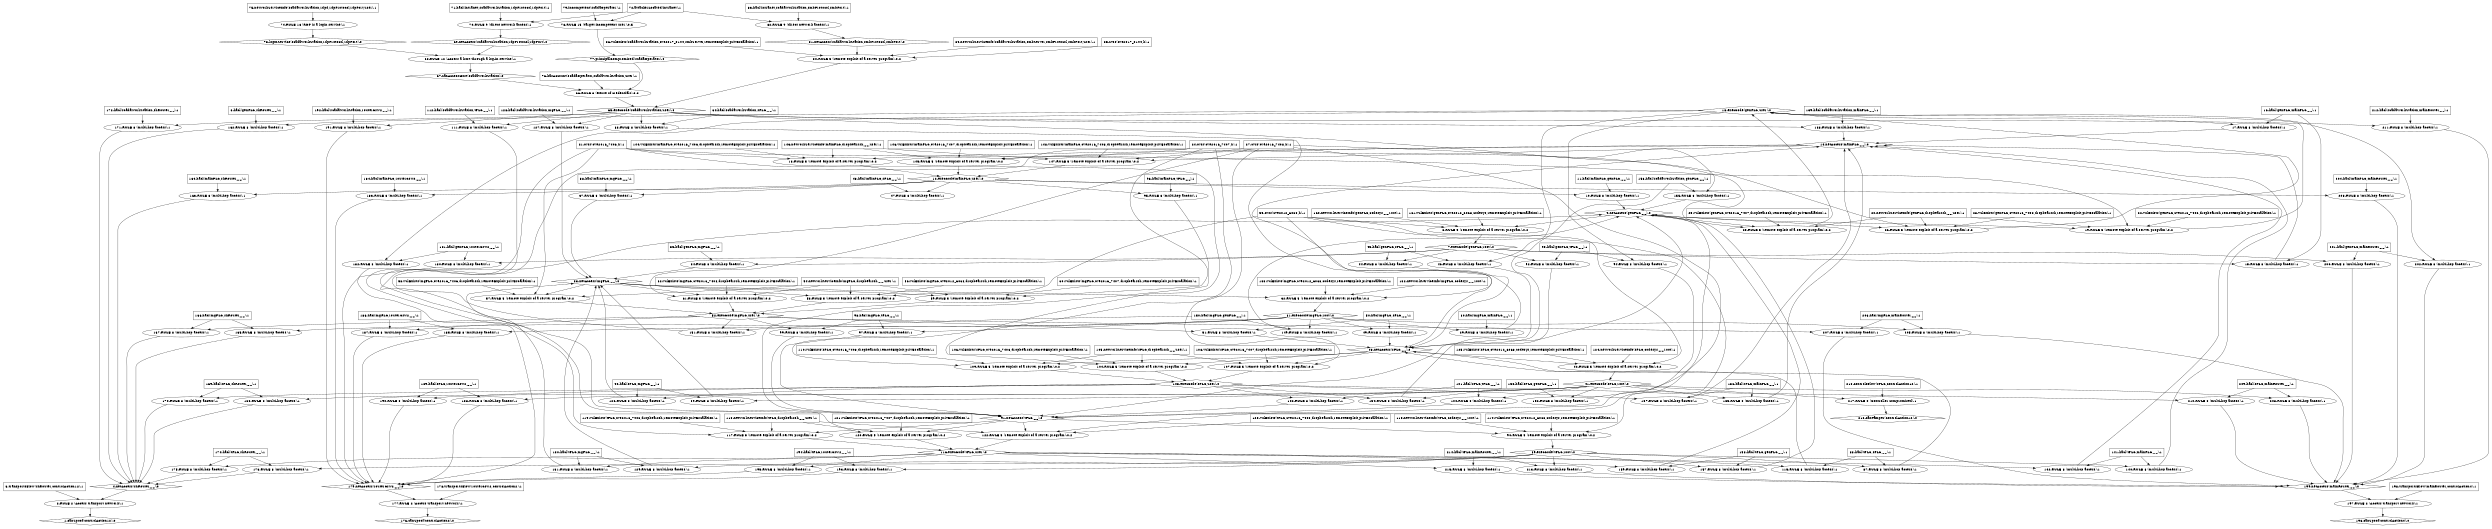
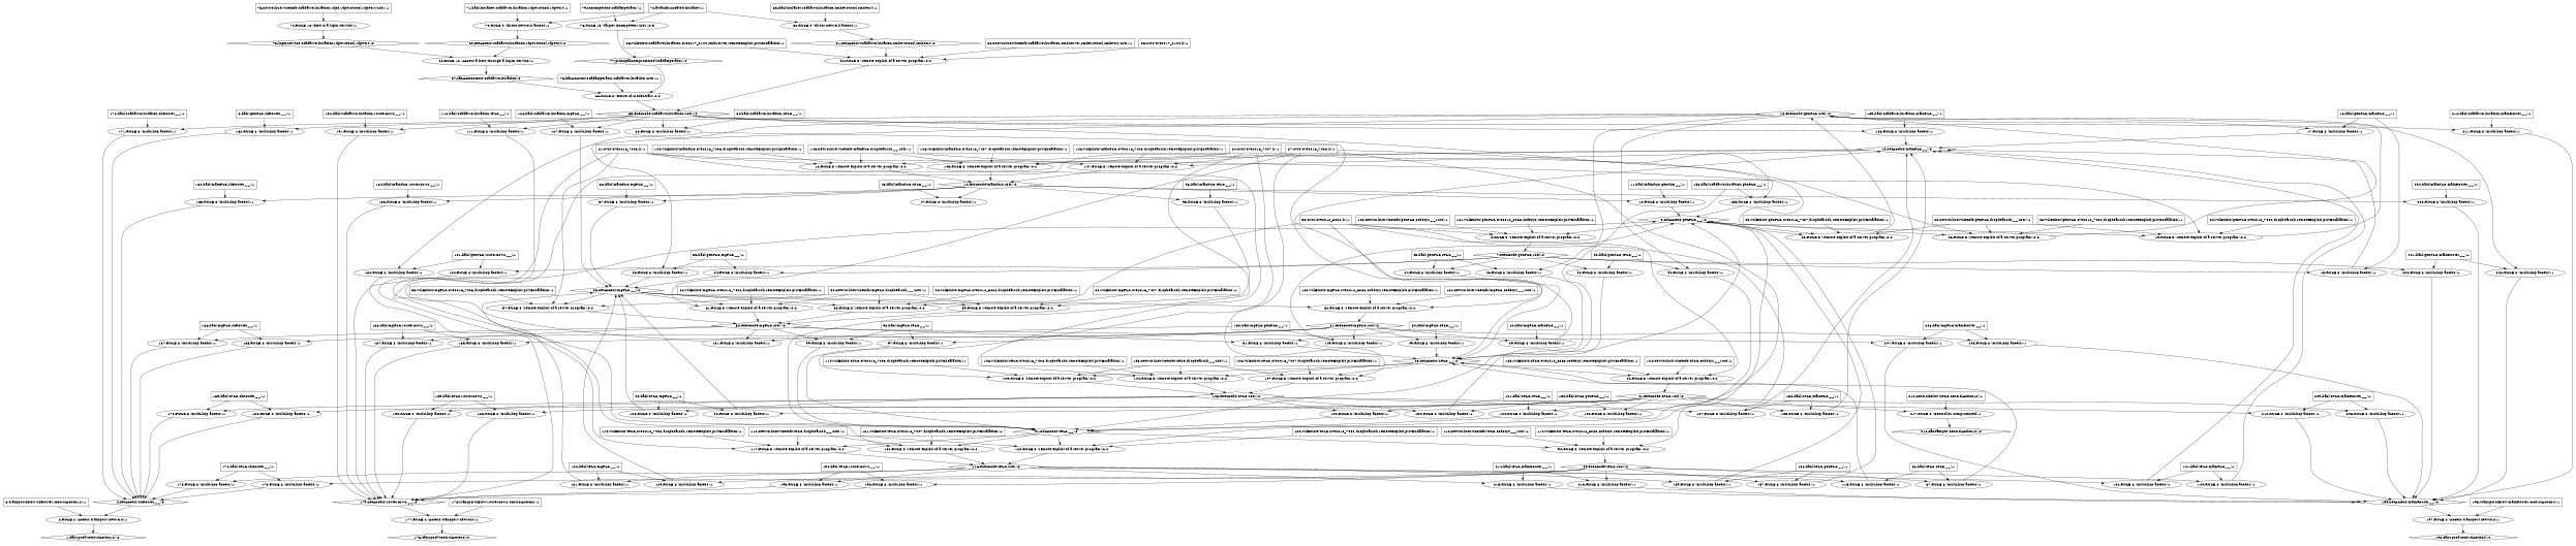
  digraph {
    node [shape=ellipse]
    n1 [label="1:canSpoof(controlAction12):0" shape=diamond]
    n2 [label="2:RULE 2 (Access transport network):1"]
    n3 [label="3:transportsFlow(shRouter,controlAction12):1" shape=box]
    n4 [label="4:netAccess(shRouter,_,_):0" shape=diamond]
    n5 [label="6:hacl(genPLC,shRouter,_,_):1" shape=box]
    n6 [label="162:RULE 8 (multi-hop access):1"]
    n7 [label="7:execCode(genPLC,root):0" shape=diamond]
    n8 [label="15:RULE 8 (multi-hop access):1"]
    n9 [label="34:RULE 8 (multi-hop access):1"]
    n10 [label="44:RULE 8 (multi-hop access):1"]
    n11 [label="92:RULE 8 (multi-hop access):1"]
    n12 [label="180:RULE 8 (multi-hop access):1"]
    n13 [label="200:RULE 8 (multi-hop access):1"]
    n14 [label="14:netAccess(mainPLC,_,_):0" shape=diamond]
    n15 [label="33:netAccess(mgPLC,_,_):0" shape=diamond]
    n16 [label="43:netAccess(sPLC,_,_):0" shape=diamond]
    n17 [label="91:netAccess(tPLC,_,_):0" shape=diamond]
    n18 [label="179:netAccess(routerCsw2,_,_):0" shape=diamond]
    n19 [label="199:netAccess(mainRouter,_,_):0" shape=diamond]
    n20 [label="8:RULE 5 (remote exploit of a server program):0.2"]
    n21 [label="9:netAccess(genPLC,_,_):0" shape=diamond]
    n22 [label="19:RULE 5 (remote exploit of a server program):0.2"]
    n23 [label="23:RULE 5 (remote exploit of a server program):0.2"]
    n24 [label="26:RULE 5 (remote exploit of a server program):0.2"]
    n25 [label="18:execCode(genPLC,user):0" shape=diamond]
    n26 [label="10:RULE 8 (multi-hop access):1"]
    n27 [label="11:hacl(mainPLC,genPLC,_,_):1" shape=box]
    n28 [label="12:execCode(mainPLC,user):0" shape=diamond]
    n29 [label="37:RULE 8 (multi-hop access):1"]
    n30 [label="47:RULE 8 (multi-hop access):1"]
    n31 [label="95:RULE 8 (multi-hop access):1"]
    n32 [label="163:RULE 8 (multi-hop access):1"]
    n33 [label="183:RULE 8 (multi-hop access):1"]
    n34 [label="203:RULE 8 (multi-hop access):1"]
    n35 [label="13:RULE 5 (remote exploit of a server program):0.2"]
    n36 [label="145:RULE 5 (remote exploit of a server program):0.2"]
    n37 [label="147:RULE 5 (remote exploit of a server program):0.2"]
    n38 [label="16:hacl(genPLC,mainPLC,_,_):1" shape=box]
    n39 [label="17:RULE 8 (multi-hop access):1"]
+   n40 [label="36:RULE 8 (multi-hop access):1"]
    n41 [label="46:RULE 8 (multi-hop access):1"]
    n42 [label="94:RULE 8 (multi-hop access):1"]
    n43 [label="182:RULE 8 (multi-hop access):1"]
    n44 [label="202:RULE 8 (multi-hop access):1"]
    n45 [label="20:networkServiceInfo(genPLC,dropbearssh,_,_,user):1" shape=box]
    n46 [label="21:cvss(cve2016_7406,h):1" shape=box]
    n47 [label="57:RULE 5 (remote exploit of a server program):0.2"]
    n48 [label="104:RULE 5 (remote exploit of a server program):0.2"]
    n49 [label="117:RULE 5 (remote exploit of a server program):0.2"]
    n50 [label="52:execCode(mgPLC,user):0" shape=diamond]
    n51 [label="103:execCode(sPLC,user):0" shape=diamond]
    n52 [label="116:execCode(tPLC,user):0" shape=diamond]
    n53 [label="22:vulExists(genPLC,cve2016_7406,dropbearssh,remoteExploit,privEscalation):1" shape=box]
    n54 [label="24:cvss(cve2016_7407,h):1" shape=box]
    n55 [label="59:RULE 5 (remote exploit of a server program):0.2"]
    n56 [label="107:RULE 5 (remote exploit of a server program):0.2"]
    n57 [label="120:RULE 5 (remote exploit of a server program):0.2"]
    n58 [label="25:vulExists(genPLC,cve2016_7407,dropbearssh,remoteExploit,privEscalation):1" shape=box]
    n59 [label="27:cvss(cve2016_7408,h):1" shape=box]
    n60 [label="61:RULE 5 (remote exploit of a server program):0.2"]
    n61 [label="109:RULE 5 (remote exploit of a server program):0.2"]
    n62 [label="122:RULE 5 (remote exploit of a server program):0.2"]
    n63 [label="28:vulExists(genPLC,cve2016_7408,dropbearssh,remoteExploit,privEscalation):1" shape=box]
    n64 [label="29:RULE 8 (multi-hop access):1"]
    n65 [label="30:hacl(mgPLC,mainPLC,_,_):1" shape=box]
    n66 [label="31:execCode(mgPLC,root):0" shape=diamond]
    n67 [label="49:RULE 8 (multi-hop access):1"]
    n68 [label="97:RULE 8 (multi-hop access):1"]
    n69 [label="149:RULE 8 (multi-hop access):1"]
    n70 [label="165:RULE 8 (multi-hop access):1"]
    n71 [label="185:RULE 8 (multi-hop access):1"]
    n72 [label="205:RULE 8 (multi-hop access):1"]
    n73 [label="32:RULE 5 (remote exploit of a server program):0.2"]
    n74 [label="53:RULE 5 (remote exploit of a server program):0.2"]
    n75 [label="35:hacl(genPLC,mgPLC,_,_):1" shape=box]
    n76 [label="38:hacl(mainPLC,mgPLC,_,_):1" shape=box]
    n77 [label="39:RULE 8 (multi-hop access):1"]
    n78 [label="40:hacl(sPLC,mgPLC,_,_):1" shape=box]
    n79 [label="126:RULE 8 (multi-hop access):1"]
    n80 [label="41:execCode(sPLC,root):0" shape=diamond]
    n81 [label="100:RULE 8 (multi-hop access):1"]
    n82 [label="135:RULE 8 (multi-hop access):1"]
    n83 [label="152:RULE 8 (multi-hop access):1"]
    n84 [label="168:RULE 8 (multi-hop access):1"]
    n85 [label="188:RULE 8 (multi-hop access):1"]
    n86 [label="208:RULE 8 (multi-hop access):1"]
    n87 [label="217:RULE 0 (Controller compromised):1"]
    n88 [label="216:canTamper(controlAction12):0" shape=diamond]
    n89 [label="42:RULE 5 (remote exploit of a server program):0.2"]
    n90 [label="45:hacl(genPLC,sPLC,_,_):1" shape=box]
    n91 [label="48:hacl(mainPLC,sPLC,_,_):1" shape=box]
    n92 [label="50:hacl(mgPLC,sPLC,_,_):1" shape=box]
    n93 [label="51:RULE 8 (multi-hop access):1"]
    n94 [label="99:RULE 8 (multi-hop access):1"]
    n95 [label="151:RULE 8 (multi-hop access):1"]
    n96 [label="167:RULE 8 (multi-hop access):1"]
    n97 [label="187:RULE 8 (multi-hop access):1"]
    n98 [label="207:RULE 8 (multi-hop access):1"]
    n99 [label="54:networkServiceInfo(mgPLC,dropbearssh,_,_,user):1" shape=box]
    n100 [label="55:cvss(cve2012_6068,h):1" shape=box]
    n101 [label="90:RULE 5 (remote exploit of a server program):0.2"]
    n102 [label="89:execCode(tPLC,root):0" shape=diamond]
    n103 [label="56:vulExists(mgPLC,cve2012_6068,dropbearssh,remoteExploit,privEscalation):1" shape=box]
    n104 [label="58:vulExists(mgPLC,cve2016_7406,dropbearssh,remoteExploit,privEscalation):1" shape=box]
    n105 [label="60:vulExists(mgPLC,cve2016_7407,dropbearssh,remoteExploit,privEscalation):1" shape=box]
    n106 [label="62:vulExists(mgPLC,cve2016_7408,dropbearssh,remoteExploit,privEscalation):1" shape=box]
    n107 [label="63:RULE 8 (multi-hop access):1"]
    n108 [label="64:hacl(scadaWorkStation,sPLC,_,_):1" shape=box]
    n109 [label="65:execCode(scadaWorkStation,user):0" shape=diamond]
    n110 [label="111:RULE 8 (multi-hop access):1"]
    n111 [label="127:RULE 8 (multi-hop access):1"]
    n112 [label="138:RULE 8 (multi-hop access):1"]
    n113 [label="155:RULE 8 (multi-hop access):1"]
    n114 [label="171:RULE 8 (multi-hop access):1"]
    n115 [label="191:RULE 8 (multi-hop access):1"]
    n116 [label="211:RULE 8 (multi-hop access):1"]
    n117 [label="66:RULE 3 (Reuse of credentials):0.8"]
    n118 [label="67:canAccessHost(scadaWorkStation):0" shape=diamond]
    n119 [label="68:RULE 12 (Access a host through a log-in service):1"]
    n120 [label="69:netAccess(scadaWorkStation,rdpProtocol,rdpPort):0" shape=diamond]
    n121 [label="70:RULE 9 (direct network access):1"]
    n122 [label="71:hacl(intranet,scadaWorkStation,rdpProtocol,rdpPort):1" shape=box]
    n123 [label="72:attackerLocated(intranet):1" shape=box]
    n124 [label="78:RULE 15 (target incompetent user):0.5"]
    n125 [label="82:RULE 9 (direct network access):1"]
    n126 [label="77:principalCompromised(scadaOperator):0" shape=diamond]
    n127 [label="81:netAccess(scadaWorkStation,smbProtocol,smbPort):0" shape=diamond]
    n128 [label="73:logInService(scadaWorkStation,rdpProtocol,rdpPort):0" shape=diamond]
    n129 [label="74:RULE 18 (RDP is a login service):1"]
    n130 [label="75:networkServiceInfo(scadaWorkStation,rdpd,rdpProtocol,rdpPort,user):1" shape=box]
    n131 [label="76:hasAccount(scadaOperator,scadaWorkStation,user):1" shape=box]
    n132 [label="79:inCompetent(scadaOperator):1" shape=box]
    n133 [label="80:RULE 5 (remote exploit of a server program):0.2"]
    n134 [label="83:hacl(intranet,scadaWorkStation,smbProtocol,smbPort):1" shape=box]
    n135 [label="84:networkServiceInfo(scadaWorkStation,smbServer,smbProtocol,smbPort,user):1" shape=box]
    n136 [label="85:cvss(cve2017_0144,h):1" shape=box]
    n137 [label="86:vulExists(scadaWorkStation,cve2017_0144,smbServer,remoteExploit,privEscalation):1" shape=box]
    n138 [label="87:RULE 8 (multi-hop access):1"]
    n139 [label="88:hacl(tPLC,sPLC,_,_):1" shape=box]
    n140 [label="115:RULE 8 (multi-hop access):1"]
    n141 [label="129:RULE 8 (multi-hop access):1"]
    n142 [label="140:RULE 8 (multi-hop access):1"]
    n143 [label="157:RULE 8 (multi-hop access):1"]
    n144 [label="173:RULE 8 (multi-hop access):1"]
    n145 [label="193:RULE 8 (multi-hop access):1"]
    n146 [label="213:RULE 8 (multi-hop access):1"]
    n147 [label="93:hacl(genPLC,tPLC,_,_):1" shape=box]
    n148 [label="96:hacl(mainPLC,tPLC,_,_):1" shape=box]
    n149 [label="98:hacl(mgPLC,tPLC,_,_):1" shape=box]
    n150 [label="101:hacl(sPLC,tPLC,_,_):1" shape=box]
    n151 [label="102:RULE 8 (multi-hop access):1"]
    n152 [label="137:RULE 8 (multi-hop access):1"]
    n153 [label="154:RULE 8 (multi-hop access):1"]
    n154 [label="170:RULE 8 (multi-hop access):1"]
    n155 [label="190:RULE 8 (multi-hop access):1"]
    n156 [label="210:RULE 8 (multi-hop access):1"]
    n157 [label="105:networkServiceInfo(sPLC,dropbearssh,_,_,user):1" shape=box]
    n158 [label="106:vulExists(sPLC,cve2016_7406,dropbearssh,remoteExploit,privEscalation):1" shape=box]
    n159 [label="108:vulExists(sPLC,cve2016_7407,dropbearssh,remoteExploit,privEscalation):1" shape=box]
    n160 [label="110:vulExists(sPLC,cve2016_7408,dropbearssh,remoteExploit,privEscalation):1" shape=box]
    n161 [label="112:hacl(scadaWorkStation,tPLC,_,_):1" shape=box]
    n162 [label="113:networkServiceInfo(tPLC,codesys,_,_,root):1" shape=box]
    n163 [label="114:vulExists(tPLC,cve2012_6068,codesys,remoteExploit,privEscalation):1" shape=box]
    n164 [label="131:RULE 8 (multi-hop access):1"]
    n165 [label="142:RULE 8 (multi-hop access):1"]
    n166 [label="159:RULE 8 (multi-hop access):1"]
    n167 [label="175:RULE 8 (multi-hop access):1"]
    n168 [label="195:RULE 8 (multi-hop access):1"]
    n169 [label="215:RULE 8 (multi-hop access):1"]
    n170 [label="118:networkServiceInfo(tPLC,dropbearssh,_,_,user):1" shape=box]
    n171 [label="119:vulExists(tPLC,cve2016_7406,dropbearssh,remoteExploit,privEscalation):1" shape=box]
    n172 [label="121:vulExists(tPLC,cve2016_7407,dropbearssh,remoteExploit,privEscalation):1" shape=box]
    n173 [label="123:vulExists(tPLC,cve2016_7408,dropbearssh,remoteExploit,privEscalation):1" shape=box]
    n174 [label="124:networkServiceInfo(sPLC,codesys,_,_,root):1" shape=box]
    n175 [label="125:vulExists(sPLC,cve2012_6068,codesys,remoteExploit,privEscalation):1" shape=box]
    n176 [label="128:hacl(scadaWorkStation,mgPLC,_,_):1" shape=box]
    n177 [label="130:hacl(tPLC,mgPLC,_,_):1" shape=box]
    n178 [label="132:networkServiceInfo(mgPLC,codesys,_,_,root):1" shape=box]
    n179 [label="133:vulExists(mgPLC,cve2012_6068,codesys,remoteExploit,privEscalation):1" shape=box]
    n180 [label="136:hacl(sPLC,mainPLC,_,_):1" shape=box]
    n181 [label="139:hacl(scadaWorkStation,mainPLC,_,_):1" shape=box]
    n182 [label="141:hacl(tPLC,mainPLC,_,_):1" shape=box]
    n183 [label="143:networkServiceInfo(mainPLC,dropbearssh,_,_,user):1" shape=box]
    n184 [label="144:vulExists(mainPLC,cve2016_7406,dropbearssh,remoteExploit,privEscalation):1" shape=box]
    n185 [label="146:vulExists(mainPLC,cve2016_7407,dropbearssh,remoteExploit,privEscalation):1" shape=box]
    n186 [label="148:vulExists(mainPLC,cve2016_7408,dropbearssh,remoteExploit,privEscalation):1" shape=box]
    n187 [label="150:hacl(mgPLC,genPLC,_,_):1" shape=box]
    n188 [label="153:hacl(sPLC,genPLC,_,_):1" shape=box]
    n189 [label="156:hacl(scadaWorkStation,genPLC,_,_):1" shape=box]
    n190 [label="158:hacl(tPLC,genPLC,_,_):1" shape=box]
    n191 [label="160:networkServiceInfo(genPLC,codesys,_,_,root):1" shape=box]
    n192 [label="161:vulExists(genPLC,cve2012_6068,codesys,remoteExploit,privEscalation):1" shape=box]
    n193 [label="164:hacl(mainPLC,shRouter,_,_):1" shape=box]
    n194 [label="166:hacl(mgPLC,shRouter,_,_):1" shape=box]
    n195 [label="169:hacl(sPLC,shRouter,_,_):1" shape=box]
    n196 [label="172:hacl(scadaWorkStation,shRouter,_,_):1" shape=box]
    n197 [label="174:hacl(tPLC,shRouter,_,_):1" shape=box]
    n198 [label="176:canSpoof(controlAction2):0" shape=diamond]
    n199 [label="177:RULE 2 (Access transport network):1"]
    n200 [label="178:transportsFlow(routerCsw2,controlAction2):1" shape=box]
    n201 [label="181:hacl(genPLC,routerCsw2,_,_):1" shape=box]
    n202 [label="184:hacl(mainPLC,routerCsw2,_,_):1" shape=box]
    n203 [label="186:hacl(mgPLC,routerCsw2,_,_):1" shape=box]
    n204 [label="189:hacl(sPLC,routerCsw2,_,_):1" shape=box]
    n205 [label="192:hacl(scadaWorkStation,routerCsw2,_,_):1" shape=box]
    n206 [label="194:hacl(tPLC,routerCsw2,_,_):1" shape=box]
    n207 [label="196:canSpoof(controlAction4):0" shape=diamond]
    n208 [label="197:RULE 2 (Access transport network):1"]
    n209 [label="198:transportsFlow(mainRouter,controlAction4):1" shape=box]
    n210 [label="201:hacl(genPLC,mainRouter,_,_):1" shape=box]
    n211 [label="204:hacl(mainPLC,mainRouter,_,_):1" shape=box]
    n212 [label="206:hacl(mgPLC,mainRouter,_,_):1" shape=box]
    n213 [label="209:hacl(sPLC,mainRouter,_,_):1" shape=box]
    n214 [label="212:hacl(scadaWorkStation,mainRouter,_,_):1" shape=box]
    n215 [label="214:hacl(tPLC,mainRouter,_,_):1" shape=box]
    n216 [label="218:controlsFlow(sPLC,controlAction12):1" shape=box]
    n2 -> n1
    n3 -> n2
    n4 -> n2
    n5 -> n6
    n6 -> n4
    n7 -> n8
    n7 -> n9
    n7 -> n10
    n7 -> n11
    n7 -> n12
    n7 -> n13
    n8 -> n14
    n9 -> n15
    n10 -> n16
    n11 -> n17
    n12 -> n18
    n13 -> n19
    n14 -> n35
    n14 -> n36
    n14 -> n37
    n15 -> n47
    n15 -> n55
    n15 -> n60
    n15 -> n73
    n15 -> n74
    n16 -> n48
    n16 -> n56
    n16 -> n61
    n16 -> n89
    n17 -> n49
    n17 -> n57
    n17 -> n62
    n17 -> n101
    n18 -> n199
    n19 -> n208
    n20 -> n7
    n21 -> n20
    n21 -> n22
    n21 -> n23
    n21 -> n24
    n22 -> n25
    n23 -> n25
    n24 -> n25
    n25 -> n6
    n25 -> n39
+   n25 -> n40
    n25 -> n41
    n25 -> n42
    n25 -> n43
    n25 -> n44
    n26 -> n21
    n27 -> n26
    n28 -> n26
    n28 -> n29
    n28 -> n30
    n28 -> n31
    n28 -> n32
    n28 -> n33
    n28 -> n34
    n29 -> n15
    n31 -> n17
    n32 -> n4
    n33 -> n18
    n34 -> n19
    n35 -> n28
    n36 -> n28
    n37 -> n28
    n38 -> n8
    n38 -> n39
    n39 -> n14
+   n40 -> n15
    n41 -> n16
    n42 -> n17
    n43 -> n18
    n44 -> n19
    n45 -> n22
    n45 -> n23
    n45 -> n24
    n46 -> n22
    n46 -> n35
    n46 -> n47
    n46 -> n48
    n46 -> n49
    n47 -> n50
    n48 -> n51
    n49 -> n52
    n50 -> n93
    n50 -> n94
    n50 -> n95
    n50 -> n96
    n50 -> n97
    n50 -> n98
    n51 -> n79
    n51 -> n151
    n51 -> n152
    n51 -> n153
    n51 -> n154
    n51 -> n155
    n51 -> n156
    n52 -> n140
    n52 -> n164
    n52 -> n165
    n52 -> n166
    n52 -> n167
    n52 -> n168
    n52 -> n169
    n53 -> n22
    n54 -> n23
    n54 -> n36
    n54 -> n55
    n54 -> n56
    n54 -> n57
    n55 -> n50
    n56 -> n51
    n57 -> n52
    n58 -> n23
    n59 -> n24
    n59 -> n37
    n59 -> n60
    n59 -> n61
    n59 -> n62
    n60 -> n50
    n61 -> n51
    n62 -> n52
    n63 -> n24
    n64 -> n14
    n65 -> n64
    n66 -> n64
    n66 -> n67
    n66 -> n68
    n66 -> n69
    n66 -> n70
    n66 -> n71
    n66 -> n72
    n67 -> n16
    n68 -> n17
    n69 -> n21
    n70 -> n4
    n71 -> n18
    n72 -> n19
    n73 -> n66
    n74 -> n50
    n75 -> n9
+   n75 -> n40
    n76 -> n29
    n77 -> n15
    n78 -> n77
    n78 -> n79
    n79 -> n15
    n80 -> n77
    n80 -> n81
    n80 -> n82
    n80 -> n83
    n80 -> n84
    n80 -> n85
    n80 -> n86
    n80 -> n87
    n81 -> n17
    n82 -> n14
    n83 -> n21
    n84 -> n4
    n85 -> n18
    n86 -> n19
    n87 -> n88
    n89 -> n80
    n90 -> n10
    n90 -> n41
    n91 -> n30
    n92 -> n67
    n92 -> n93
    n93 -> n16
    n94 -> n17
    n95 -> n21
    n96 -> n4
    n97 -> n18
    n98 -> n19
    n99 -> n47
    n99 -> n55
    n99 -> n60
    n99 -> n74
    n100 -> n20
    n100 -> n73
    n100 -> n74
    n100 -> n89
    n100 -> n101
    n101 -> n102
    n102 -> n138
    n102 -> n141
    n102 -> n142
    n102 -> n143
    n102 -> n144
    n102 -> n145
    n102 -> n146
    n103 -> n74
    n104 -> n47
    n105 -> n55
    n106 -> n60
    n107 -> n16
    n108 -> n107
    n109 -> n107
    n109 -> n110
    n109 -> n111
    n109 -> n112
    n109 -> n113
    n109 -> n114
    n109 -> n115
    n109 -> n116
    n110 -> n17
    n111 -> n15
    n112 -> n14
    n113 -> n21
    n114 -> n4
    n115 -> n18
    n116 -> n19
    n117 -> n109
    n118 -> n117
    n119 -> n118
    n120 -> n119
    n121 -> n120
    n122 -> n121
    n123 -> n121
    n123 -> n124
    n123 -> n125
    n124 -> n126
    n125 -> n127
    n126 -> n117
    n127 -> n133
    n128 -> n119
    n129 -> n128
    n130 -> n129
    n131 -> n117
    n132 -> n124
    n133 -> n109
    n134 -> n125
    n135 -> n133
    n136 -> n133
    n137 -> n133
    n138 -> n16
    n139 -> n138
    n139 -> n140
    n140 -> n16
    n141 -> n15
    n142 -> n14
    n143 -> n21
    n144 -> n4
    n145 -> n18
    n146 -> n19
    n147 -> n11
    n147 -> n42
    n148 -> n31
    n149 -> n68
    n149 -> n94
    n150 -> n81
    n150 -> n151
    n151 -> n17
    n152 -> n14
    n153 -> n21
    n154 -> n4
    n155 -> n18
    n156 -> n19
    n157 -> n48
    n157 -> n56
    n157 -> n61
    n158 -> n48
    n159 -> n56
    n160 -> n61
    n161 -> n110
    n162 -> n101
    n163 -> n101
    n164 -> n15
    n165 -> n14
    n166 -> n21
    n167 -> n4
    n168 -> n18
    n169 -> n19
    n170 -> n49
    n170 -> n57
    n170 -> n62
    n171 -> n49
    n172 -> n57
    n173 -> n62
    n174 -> n89
    n175 -> n89
    n176 -> n111
    n177 -> n141
    n177 -> n164
    n178 -> n73
    n179 -> n73
    n180 -> n82
    n180 -> n152
    n181 -> n112
    n182 -> n142
    n182 -> n165
    n183 -> n35
    n183 -> n36
    n183 -> n37
    n184 -> n35
    n185 -> n36
    n186 -> n37
    n187 -> n69
    n187 -> n95
    n188 -> n83
    n188 -> n153
    n189 -> n16
    n189 -> n113
    n190 -> n143
    n190 -> n166
    n191 -> n20
    n192 -> n20
    n193 -> n32
    n194 -> n70
    n194 -> n96
    n195 -> n84
    n195 -> n154
    n196 -> n114
    n197 -> n144
    n197 -> n167
    n199 -> n198
    n200 -> n199
    n201 -> n12
    n201 -> n43
    n202 -> n33
    n203 -> n71
    n203 -> n97
    n204 -> n85
    n204 -> n155
    n205 -> n115
    n206 -> n145
    n206 -> n168
    n208 -> n207
    n209 -> n208
    n210 -> n13
    n210 -> n44
    n211 -> n34
    n212 -> n72
    n212 -> n98
    n213 -> n86
    n213 -> n156
    n214 -> n116
    n215 -> n146
    n215 -> n169
    n216 -> n87
  }
